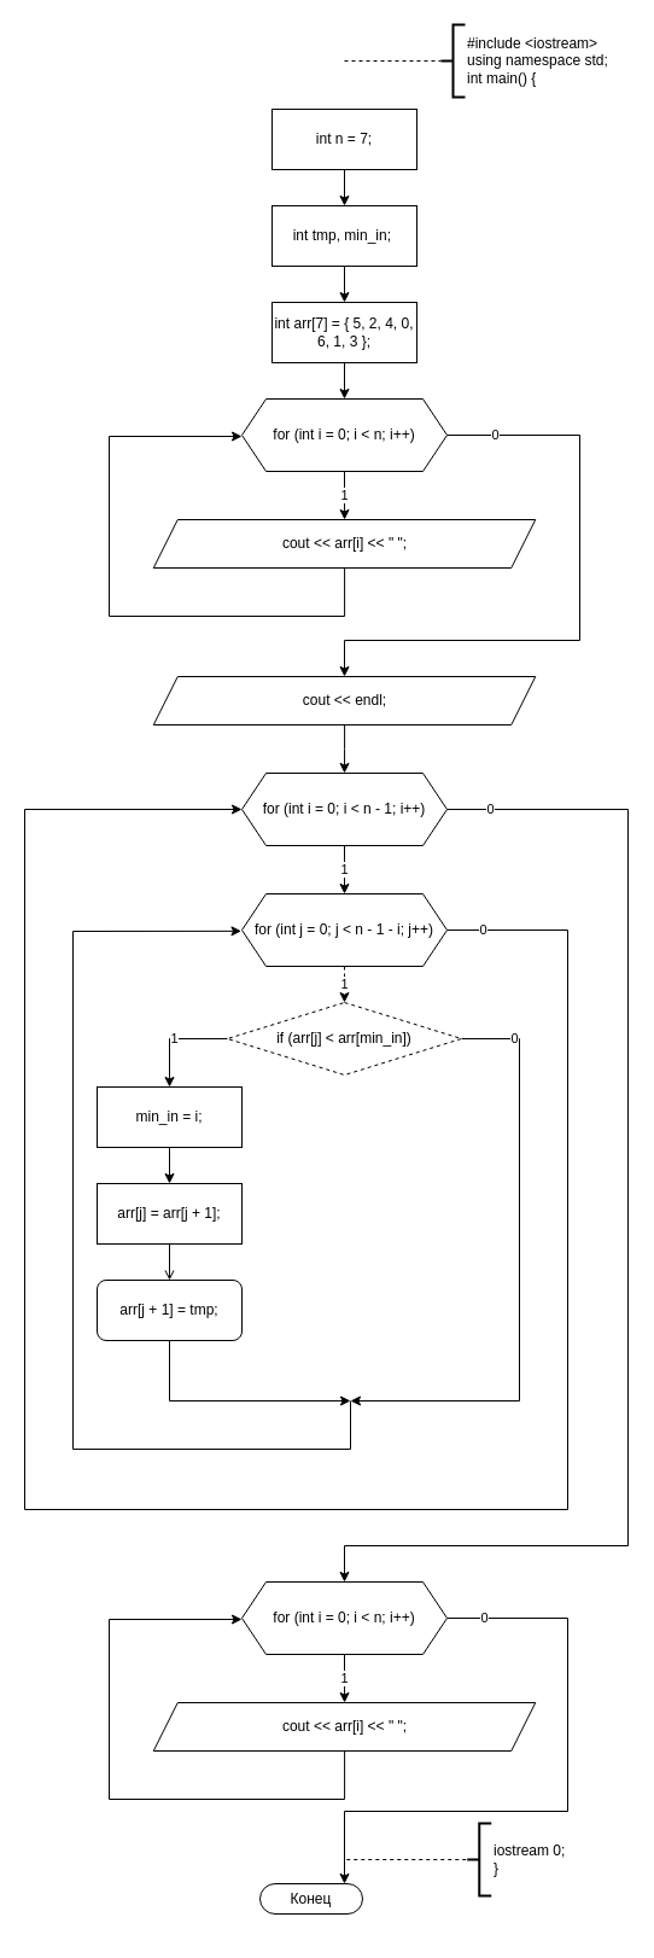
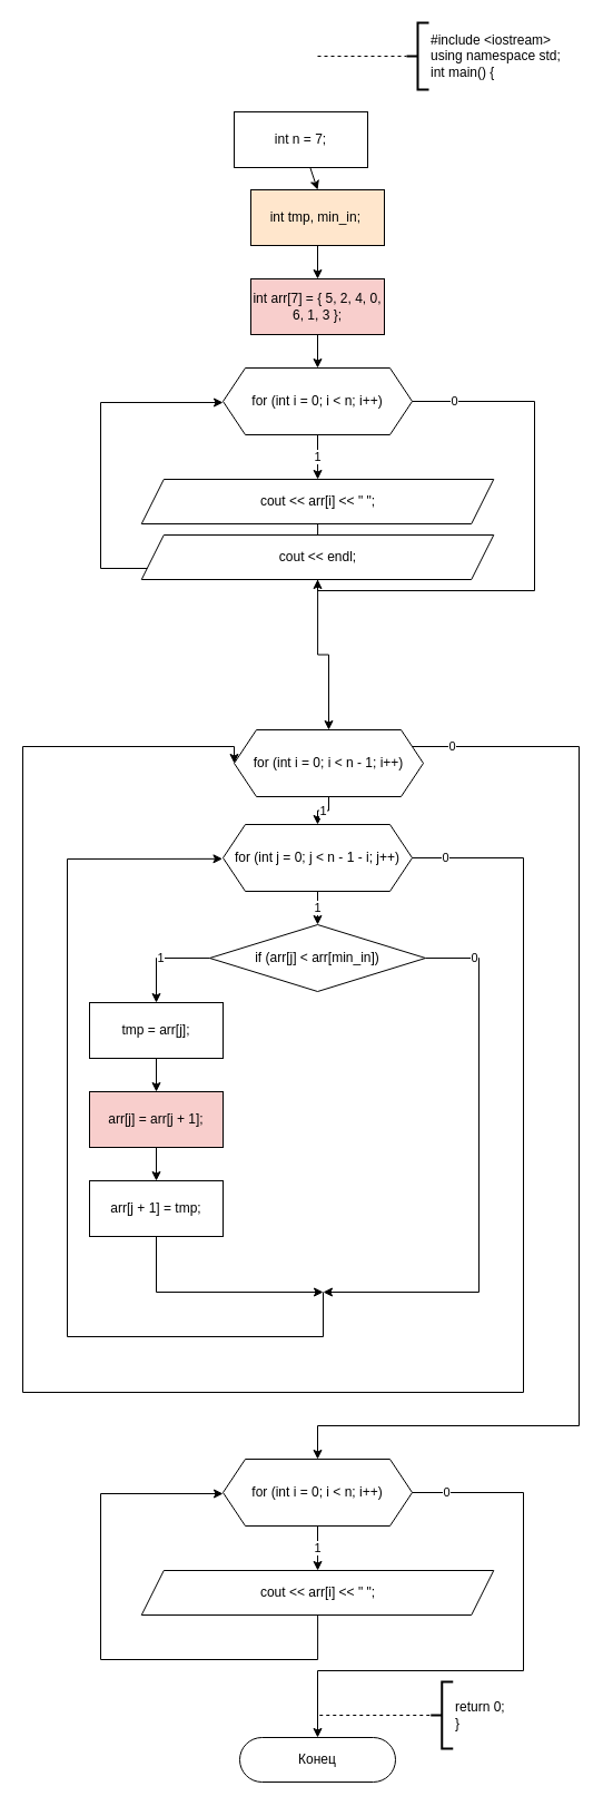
  <mxCell id="0" />
  <mxCell id="1" parent="0" />
  <mxCell id="2" style="edgeStyle=none;html=1;" parent="1" source="3" edge="1"><mxGeometry relative="1" as="geometry"><mxPoint x="285" y="170" as="targetPoint" /></mxGeometry></mxCell>
- <mxCell id="3" value="int n = 7;" style="rounded=0;whiteSpace=wrap;html=1;" parent="1" vertex="1"><mxGeometry x="225" y="90" width="120" height="50" as="geometry" /></mxCell>
+ <mxCell id="3" value="int n = 7;" style="rounded=0;whiteSpace=wrap;html=1;" parent="1" vertex="1"><mxGeometry x="210" y="100" width="120" height="50" as="geometry" /></mxCell>
  <mxCell id="4" value="#include &amp;lt;iostream&amp;gt;&lt;br&gt;using namespace std;&lt;br&gt;int main() {" style="strokeWidth=2;html=1;shape=mxgraph.flowchart.annotation_2;align=left;labelPosition=right;pointerEvents=1;" parent="1" vertex="1"><mxGeometry x="365" y="20" width="20" height="60" as="geometry" /></mxCell>
  <mxCell id="5" value="" style="endArrow=none;dashed=1;html=1;entryX=0;entryY=0.5;entryDx=0;entryDy=0;entryPerimeter=0;" parent="1" target="4" edge="1"><mxGeometry width="50" height="50" relative="1" as="geometry"><mxPoint x="285" y="50" as="sourcePoint" /><mxPoint x="375" y="40" as="targetPoint" /></mxGeometry></mxCell>
- <mxCell id="6" value="Конец" style="rounded=1;whiteSpace=wrap;html=1;arcSize=50;" parent="1" vertex="1"><mxGeometry x="215" y="1560" width="85" height="25" as="geometry" /></mxCell>
- <mxCell id="7" value="iostream 0;&lt;br&gt;}" style="strokeWidth=2;html=1;shape=mxgraph.flowchart.annotation_2;align=left;labelPosition=right;pointerEvents=1;" parent="1" vertex="1"><mxGeometry x="386.75" y="1510" width="20" height="60" as="geometry" /></mxCell>
+ <mxCell id="6" value="Конец" style="rounded=1;whiteSpace=wrap;html=1;arcSize=50;" parent="1" vertex="1"><mxGeometry x="215" y="1560" width="140" height="40" as="geometry" /></mxCell>
+ <mxCell id="7" value="return 0;&lt;br&gt;}" style="strokeWidth=2;html=1;shape=mxgraph.flowchart.annotation_2;align=left;labelPosition=right;pointerEvents=1;" parent="1" vertex="1"><mxGeometry x="386.75" y="1510" width="20" height="60" as="geometry" /></mxCell>
  <mxCell id="8" value="" style="endArrow=none;dashed=1;html=1;entryX=0;entryY=0.5;entryDx=0;entryDy=0;entryPerimeter=0;" parent="1" edge="1"><mxGeometry width="50" height="50" relative="1" as="geometry"><mxPoint x="286.75" y="1540" as="sourcePoint" /><mxPoint x="386.75" y="1540" as="targetPoint" /></mxGeometry></mxCell>
  <mxCell id="9" style="edgeStyle=none;html=1;" parent="1" source="10" edge="1"><mxGeometry relative="1" as="geometry"><mxPoint x="285" y="250" as="targetPoint" /></mxGeometry></mxCell>
- <mxCell id="10" value="int tmp, min_in;&amp;nbsp;" style="rounded=0;whiteSpace=wrap;html=1;" parent="1" vertex="1"><mxGeometry x="225" y="170" width="120" height="50" as="geometry" /></mxCell>
+ <mxCell id="10" value="int tmp, min_in;&amp;nbsp;" style="rounded=0;whiteSpace=wrap;html=1;fillColor=#ffe6cc;" parent="1" vertex="1"><mxGeometry x="225" y="170" width="120" height="50" as="geometry" /></mxCell>
  <mxCell id="11" style="edgeStyle=orthogonalEdgeStyle;html=1;" parent="1" source="12" target="15" edge="1"><mxGeometry relative="1" as="geometry" /></mxCell>
- <mxCell id="12" value="int arr[7] = { 5, 2, 4, 0, 6, 1, 3 };" style="rounded=0;whiteSpace=wrap;html=1;" parent="1" vertex="1"><mxGeometry x="225" y="250" width="120" height="50" as="geometry" /></mxCell>
+ <mxCell id="12" value="int arr[7] = { 5, 2, 4, 0, 6, 1, 3 };" style="rounded=0;whiteSpace=wrap;html=1;fillColor=#f8cecc;" parent="1" vertex="1"><mxGeometry x="225" y="250" width="120" height="50" as="geometry" /></mxCell>
  <mxCell id="13" value="1" style="edgeStyle=orthogonalEdgeStyle;html=1;rounded=0;" parent="1" source="15" target="17" edge="1"><mxGeometry relative="1" as="geometry" /></mxCell>
  <mxCell id="14" value="0" style="edgeStyle=orthogonalEdgeStyle;rounded=0;html=1;" parent="1" source="15" target="19" edge="1"><mxGeometry x="-0.842" relative="1" as="geometry"><Array as="points"><mxPoint x="480" y="360" /><mxPoint x="480" y="530" /><mxPoint x="285" y="530" /></Array><mxPoint as="offset" /></mxGeometry></mxCell>
  <mxCell id="15" value="for (int i = 0; i &amp;lt; n; i++)" style="shape=hexagon;perimeter=hexagonPerimeter2;whiteSpace=wrap;html=1;fixedSize=1;" parent="1" vertex="1"><mxGeometry x="200" y="330" width="170" height="60" as="geometry" /></mxCell>
  <mxCell id="16" style="edgeStyle=orthogonalEdgeStyle;rounded=0;html=1;entryX=0;entryY=0.517;entryDx=0;entryDy=0;entryPerimeter=0;" parent="1" source="17" target="15" edge="1"><mxGeometry relative="1" as="geometry"><Array as="points"><mxPoint x="285" y="510" /><mxPoint x="90" y="510" /><mxPoint x="90" y="361" /></Array></mxGeometry></mxCell>
  <mxCell id="17" value="cout &amp;lt;&amp;lt; arr[i] &amp;lt;&amp;lt; &quot; &quot;;" style="shape=parallelogram;perimeter=parallelogramPerimeter;whiteSpace=wrap;html=1;fixedSize=1;" parent="1" vertex="1"><mxGeometry x="126.75" y="430" width="316.5" height="40" as="geometry" /></mxCell>
  <mxCell id="18" style="edgeStyle=orthogonalEdgeStyle;rounded=0;html=1;" parent="1" source="19" target="22" edge="1"><mxGeometry relative="1" as="geometry" /></mxCell>
- <mxCell id="19" value="cout &amp;lt;&amp;lt; endl;" style="shape=parallelogram;perimeter=parallelogramPerimeter;whiteSpace=wrap;html=1;fixedSize=1;" parent="1" vertex="1"><mxGeometry x="126.75" y="560" width="316.5" height="40" as="geometry" /></mxCell>
+ <mxCell id="19" value="cout &amp;lt;&amp;lt; endl;" style="shape=parallelogram;perimeter=parallelogramPerimeter;whiteSpace=wrap;html=1;fixedSize=1;" parent="1" vertex="1"><mxGeometry x="126.75" y="480" width="316.5" height="40" as="geometry" /></mxCell>
  <mxCell id="20" value="1" style="edgeStyle=orthogonalEdgeStyle;rounded=0;html=1;" parent="1" source="22" target="25" edge="1"><mxGeometry relative="1" as="geometry"><mxPoint x="285" y="740" as="targetPoint" /><mxPoint as="offset" /></mxGeometry></mxCell>
  <mxCell id="21" value="0" style="edgeStyle=orthogonalEdgeStyle;rounded=0;html=1;" parent="1" source="22" target="33" edge="1"><mxGeometry x="-0.93" relative="1" as="geometry"><Array as="points"><mxPoint x="520" y="670" /><mxPoint x="520" y="1280" /><mxPoint x="285" y="1280" /></Array><mxPoint as="offset" /></mxGeometry></mxCell>
- <mxCell id="22" value="for (int i = 0; i &amp;lt; n - 1; i++)" style="shape=hexagon;perimeter=hexagonPerimeter2;whiteSpace=wrap;html=1;fixedSize=1;" parent="1" vertex="1"><mxGeometry x="200" y="640" width="170" height="60" as="geometry" /></mxCell>
- <mxCell id="23" value="1" style="edgeStyle=orthogonalEdgeStyle;rounded=0;html=1;dashed=1;" parent="1" source="25" target="28" edge="1"><mxGeometry relative="1" as="geometry" /></mxCell>
+ <mxCell id="22" value="for (int i = 0; i &amp;lt; n - 1; i++)" style="shape=hexagon;perimeter=hexagonPerimeter2;whiteSpace=wrap;html=1;fixedSize=1;" parent="1" vertex="1"><mxGeometry x="210" y="655" width="170" height="60" as="geometry" /></mxCell>
+ <mxCell id="23" value="1" style="edgeStyle=orthogonalEdgeStyle;rounded=0;html=1;" parent="1" source="25" target="28" edge="1"><mxGeometry relative="1" as="geometry" /></mxCell>
  <mxCell id="24" value="0" style="edgeStyle=orthogonalEdgeStyle;rounded=0;html=1;entryX=0;entryY=0.5;entryDx=0;entryDy=0;entryPerimeter=0;" parent="1" source="25" target="22" edge="1"><mxGeometry x="-0.967" relative="1" as="geometry"><Array as="points"><mxPoint x="470" y="770" /><mxPoint x="470" y="1250" /><mxPoint x="20" y="1250" /><mxPoint x="20" y="670" /></Array><mxPoint as="offset" /></mxGeometry></mxCell>
  <mxCell id="25" value="for (int j = 0; j &amp;lt; n - 1 - i; j++)" style="shape=hexagon;perimeter=hexagonPerimeter2;whiteSpace=wrap;html=1;fixedSize=1;" parent="1" vertex="1"><mxGeometry x="200" y="740" width="170" height="60" as="geometry" /></mxCell>
  <mxCell id="26" value="1" style="edgeStyle=orthogonalEdgeStyle;rounded=0;html=1;" parent="1" source="28" target="30" edge="1"><mxGeometry relative="1" as="geometry"><Array as="points"><mxPoint x="140" y="860" /></Array></mxGeometry></mxCell>
  <mxCell id="27" value="0" style="edgeStyle=orthogonalEdgeStyle;rounded=0;html=1;" parent="1" source="28" edge="1"><mxGeometry x="-0.818" relative="1" as="geometry"><mxPoint x="290" y="1160" as="targetPoint" /><Array as="points"><mxPoint x="430" y="860" /><mxPoint x="430" y="1160" /></Array><mxPoint as="offset" /></mxGeometry></mxCell>
- <mxCell id="28" value="if (arr[j] &amp;lt; arr[min_in])" style="rhombus;whiteSpace=wrap;html=1;dashed=1;" parent="1" vertex="1"><mxGeometry x="188" y="830" width="194" height="60" as="geometry" /></mxCell>
+ <mxCell id="28" value="if (arr[j] &amp;lt; arr[min_in])" style="rhombus;whiteSpace=wrap;html=1;" parent="1" vertex="1"><mxGeometry x="188" y="830" width="194" height="60" as="geometry" /></mxCell>
  <mxCell id="29" style="edgeStyle=none;html=1;" parent="1" source="30" target="37" edge="1"><mxGeometry relative="1" as="geometry" /></mxCell>
  <mxCell id="30" value="min_in = i;" style="rounded=0;whiteSpace=wrap;html=1;" parent="1" vertex="1"><mxGeometry x="80" y="900" width="120" height="50" as="geometry" /></mxCell>
  <mxCell id="31" value="1" style="edgeStyle=orthogonalEdgeStyle;html=1;rounded=0;" parent="1" source="33" target="35" edge="1"><mxGeometry relative="1" as="geometry" /></mxCell>
  <mxCell id="32" value="0" style="edgeStyle=orthogonalEdgeStyle;rounded=0;html=1;" parent="1" source="33" target="6" edge="1"><mxGeometry x="-0.881" relative="1" as="geometry"><Array as="points"><mxPoint x="470" y="1340" /><mxPoint x="470" y="1500" /><mxPoint x="285" y="1500" /></Array><mxPoint x="1" as="offset" /></mxGeometry></mxCell>
  <mxCell id="33" value="for (int i = 0; i &amp;lt; n; i++)" style="shape=hexagon;perimeter=hexagonPerimeter2;whiteSpace=wrap;html=1;fixedSize=1;" parent="1" vertex="1"><mxGeometry x="200" y="1310" width="170" height="60" as="geometry" /></mxCell>
  <mxCell id="34" style="edgeStyle=orthogonalEdgeStyle;rounded=0;html=1;entryX=0;entryY=0.517;entryDx=0;entryDy=0;entryPerimeter=0;" parent="1" source="35" target="33" edge="1"><mxGeometry relative="1" as="geometry"><Array as="points"><mxPoint x="285" y="1490" /><mxPoint x="90" y="1490" /><mxPoint x="90" y="1341" /></Array></mxGeometry></mxCell>
  <mxCell id="35" value="cout &amp;lt;&amp;lt; arr[i] &amp;lt;&amp;lt; &quot; &quot;;" style="shape=parallelogram;perimeter=parallelogramPerimeter;whiteSpace=wrap;html=1;fixedSize=1;" parent="1" vertex="1"><mxGeometry x="126.75" y="1410" width="316.5" height="40" as="geometry" /></mxCell>
- <mxCell id="36" style="edgeStyle=none;html=1;endArrow=open;" parent="1" source="37" target="41" edge="1"><mxGeometry relative="1" as="geometry" /></mxCell>
- <mxCell id="37" value="arr[j] = arr[j + 1];" style="rounded=0;whiteSpace=wrap;html=1;" parent="1" vertex="1"><mxGeometry x="80" y="980" width="120" height="50" as="geometry" /></mxCell>
+ <mxCell id="36" style="edgeStyle=none;html=1;" parent="1" source="37" target="41" edge="1"><mxGeometry relative="1" as="geometry" /></mxCell>
+ <mxCell id="37" value="arr[j] = arr[j + 1];" style="rounded=0;whiteSpace=wrap;html=1;fillColor=#f8cecc;" parent="1" vertex="1"><mxGeometry x="80" y="980" width="120" height="50" as="geometry" /></mxCell>
  <mxCell id="38" value="min_in = i;" style="rounded=0;whiteSpace=wrap;html=1;" parent="1" vertex="1"><mxGeometry x="80" y="900" width="120" height="50" as="geometry" /></mxCell>
+ <mxCell id="39" value="tmp = arr[j];" style="rounded=0;whiteSpace=wrap;html=1;" parent="1" vertex="1"><mxGeometry x="80" y="900" width="120" height="50" as="geometry" /></mxCell>
  <mxCell id="40" style="edgeStyle=orthogonalEdgeStyle;html=1;rounded=0;" parent="1" source="41" edge="1"><mxGeometry relative="1" as="geometry"><mxPoint x="290" y="1160" as="targetPoint" /><Array as="points"><mxPoint x="140" y="1160" /></Array></mxGeometry></mxCell>
- <mxCell id="41" value="arr[j + 1] = tmp;" style="whiteSpace=wrap;html=1;rounded=1;" parent="1" vertex="1"><mxGeometry x="80" y="1060" width="120" height="50" as="geometry" /></mxCell>
+ <mxCell id="41" value="arr[j + 1] = tmp;" style="rounded=0;whiteSpace=wrap;html=1;" parent="1" vertex="1"><mxGeometry x="80" y="1060" width="120" height="50" as="geometry" /></mxCell>
  <mxCell id="42" value="" style="endArrow=classic;html=1;rounded=0;entryX=-0.003;entryY=0.514;entryDx=0;entryDy=0;entryPerimeter=0;" parent="1" target="25" edge="1"><mxGeometry width="50" height="50" relative="1" as="geometry"><mxPoint x="290" y="1160" as="sourcePoint" /><mxPoint x="320" y="980" as="targetPoint" /><Array as="points"><mxPoint x="290" y="1200" /><mxPoint x="60" y="1200" /><mxPoint x="60" y="771" /></Array></mxGeometry></mxCell>
